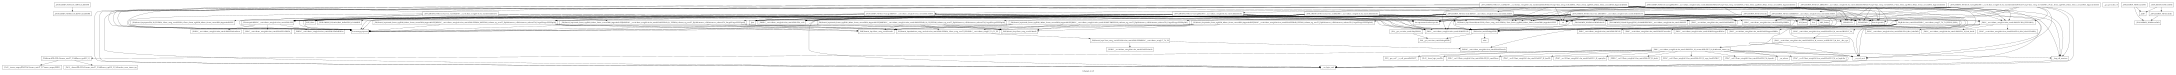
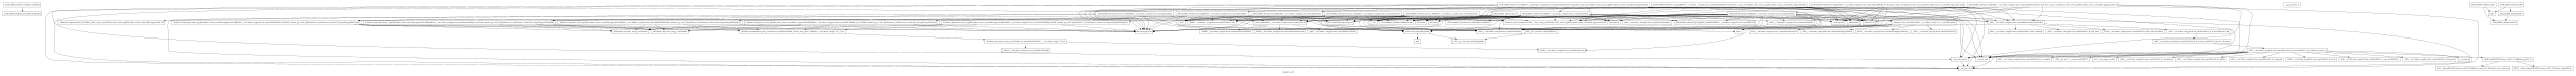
  digraph {
    fontname="EB Garamond"
    label="Call graph: error.ll"
    node [fontname="EB Garamond" shape=record]
    edge [fontname="EB Garamond"]
    n1 [label="{_ZN9LAMMPS_NS5ErrorC2EPNS_6LAMMPSE}"]
    n2 [label="{_ZN9LAMMPS_NS8PointersC2EPNS_6LAMMPSE}"]
    n3 [label="{_ZN9LAMMPS_NS5Error12universe_allERKNSt7__cxx1112basic_stringIcSt11char_traitsIcESaIcEEEiS8_}"]
    n4 [label="{MPI_Barrier}"]
    n5 [label="{_ZStplIcSt11char_traitsIcESaIcEENSt7__cxx1112basic_stringIT_T0_T1_EEPKS5_RKS8_}"]
    n6 [label="{_ZNSt11char_traitsIcE6lengthEPKc}"]
    n7 [label="{_ZL9truncpathRKNSt7__cxx1112basic_stringIcSt11char_traitsIcESaIcEEE}"]
    n8 [label="{llvm.experimental.noalias.scope.decl}"]
    n9 [label="{llvm.memcpy.p0.p0.i64}"]
    n10 [label="{_ZN3fmt6v9_lmp16make_format_argsINS0_20basic_format_contextINS0_8appenderEcEEJRNSt7__cxx1112basic_stringIcSt11char_traitsIcESaIcEEERiEEENS0_16format_arg_storeIT_JDpNSt9remove_cvINSt16remove_referenceIT0_E4typeEE4typeEEEEDpOSH_}"]
    n11 [label="{_ZN3fmt6v9_lmp7vformatB5cxx11ENS0_17basic_string_viewIcEENS0_17basic_format_argsINS0_20basic_format_contextINS0_8appenderEcEEEE}"]
    n12 [label="{_ZNSt7__cxx1112basic_stringIcSt11char_traitsIcESaIcEEpLERKS4_}"]
    n13 [label="{_ZNSt7__cxx1112basic_stringIcSt11char_traitsIcESaIcEED1Ev}"]
    n14 [label="{exit}"]
    n15 [label="{MPI_Finalize}"]
    n16 [label="{_ZN9LAMMPS_NS9KokkosLMP8finalizeEv}"]
    n17 [label="{llvm.eh.typeid.for}"]
    n18 [label="{__cxa_begin_catch}"]
    n19 [label="{__cxa_end_catch}"]
    n20 [label="{_ZNKSt7__cxx1112basic_stringIcSt11char_traitsIcESaIcEE5c_strEv}"]
    n21 [label="{fputs}"]
    n22 [label="{fclose}"]
    n23 [label="{_ZNSt7__cxx1112basic_stringIcSt11char_traitsIcESaIcEEC1Ev}"]
    n24 [label="{_ZNKSt7__cxx1112basic_stringIcSt11char_traitsIcESaIcEE4sizeEv}"]
    n25 [label="{_ZNSt7__cxx1112basic_stringIcSt11char_traitsIcESaIcEE7reserveEm}"]
    n26 [label="{_ZNSt7__cxx1112basic_stringIcSt11char_traitsIcESaIcEE6appendEPKcm}"]
    n27 [label="{_ZNSt7__cxx1112basic_stringIcSt11char_traitsIcESaIcEE6appendERKS4_}"]
    n28 [label="{_ZN9__gnu_cxx11char_traitsIcE6lengthEPKc}"]
    n29 [label="{strlen}"]
    n30 [label="{_ZNKSt7__cxx1112basic_stringIcSt11char_traitsIcESaIcEE4findEPKcm}"]
    n31 [label="{_ZNKSt7__cxx1112basic_stringIcSt11char_traitsIcESaIcEE6substrEmm}"]
    n32 [label="{_ZNSt7__cxx1112basic_stringIcSt11char_traitsIcESaIcEEC1ERKS4_}"]
    n33 [label="{_ZN3fmt6v9_lmp6detail14to_string_viewIcSt11char_traitsIcESaIcEEENS0_17basic_string_viewIT_EERKNSt7__cxx1112basic_stringIS7_T0_T1_EE}"]
    n34 [label="{_ZNK3fmt6v9_lmp17basic_string_viewIcE4dataEv}"]
    n35 [label="{_ZNK3fmt6v9_lmp17basic_string_viewIcE4sizeEv}"]
    n36 [label="{_ZN3fmt6v9_lmp17basic_string_viewIcEC2ISt11char_traitsIcESaIcEEERKNSt7__cxx1112basic_stringIcT_T0_EE}"]
    n37 [label="{_ZN9LAMMPS_NS5utils7logmesgEPNS_6LAMMPSERKNSt7__cxx1112basic_stringIcSt11char_traitsIcESaIcEEE}"]
    n38 [label="{_ZN9LAMMPS_NS5Error3oneERKNSt7__cxx1112basic_stringIcSt11char_traitsIcESaIcEEEiS8_}"]
    n39 [label="{_ZNSaIcEC1Ev}"]
    n40 [label="{_ZNSt7__cxx1112basic_stringIcSt11char_traitsIcESaIcEEC2IS3_EEPKcRKS3_}"]
    n41 [label="{_ZNSaIcED1Ev}"]
    n42 [label="{_ZNSt7__cxx1112basic_stringIcSt11char_traitsIcESaIcEEaSEPKc}"]
    n43 [label="{_ZN3fmt6v9_lmp16make_format_argsINS0_20basic_format_contextINS0_8appenderEcEEJRiRKNSt7__cxx1112basic_stringIcSt11char_traitsIcESaIcEEERSB_S5_SE_EEENS0_16format_arg_storeIT_JDpNSt9remove_cvINSt16remove_referenceIT0_E4typeEE4typeEEEEDpOSJ_}"]
    n44 [label="{MPI_Abort}"]
    n45 [label="{_ZN9LAMMPS_NS5utils13flush_buffersEPNS_6LAMMPSE}"]
    n46 [label="{_ZNSt7__cxx1112basic_stringIcSt11char_traitsIcESaIcEE13_M_local_dataEv}"]
    n47 [label="{_ZNSt7__cxx1112basic_stringIcSt11char_traitsIcESaIcEE12_Alloc_hiderC1EPcRKS3_}"]
    n48 [label="{_ZNSt7__cxx1112basic_stringIcSt11char_traitsIcESaIcEE12_M_constructIPKcEEvT_S8_}"]
    n49 [label="{_ZNSt7__cxx1112basic_stringIcSt11char_traitsIcESaIcEE12_Alloc_hiderD2Ev}"]
    n50 [label="{_ZNSt7__cxx1112basic_stringIcSt11char_traitsIcESaIcEE16_M_construct_auxIPKcEEvT_S8_St12__false_type}"]
    n51 [label="{__gxx_personality_v0}"]
    n52 [label="{_ZN9LAMMPS_NS5Error12universe_oneERKNSt7__cxx1112basic_stringIcSt11char_traitsIcESaIcEEEiS8_}"]
    n53 [label="{_ZN3fmt6v9_lmp16make_format_argsINS0_20basic_format_contextINS0_8appenderEcEEJRiRKNSt7__cxx1112basic_stringIcSt11char_traitsIcESaIcEEERSB_S5_EEENS0_16format_arg_storeIT_JDpNSt9remove_cvINSt16remove_referenceIT0_E4typeEE4typeEEEEDpOSJ_}"]
    n54 [label="{_ZN9LAMMPS_NS5Error13universe_warnERKNSt7__cxx1112basic_stringIcSt11char_traitsIcESaIcEEEiS8_}"]
    n55 [label="{_ZN3fmt6v9_lmp6vprintEP8_IO_FILENS0_17basic_string_viewIcEENS0_17basic_format_argsINS0_20basic_format_contextINS0_8appenderEcEEEE}"]
    n56 [label="{__clang_call_terminate}"]
    n57 [label="{_ZN9LAMMPS_NS5Error4_oneERKNSt7__cxx1112basic_stringIcSt11char_traitsIcESaIcEEEiN3fmt6v9_lmp17basic_string_viewIcEENSA_17basic_format_argsINSA_20basic_format_contextINSA_8appenderEcEEEE}"]
    n58 [label="{_ZN9LAMMPS_NS5Error3allERKNSt7__cxx1112basic_stringIcSt11char_traitsIcESaIcEEEiS8_}"]
    n59 [label="{_ZN3fmt6v9_lmp16make_format_argsINS0_20basic_format_contextINS0_8appenderEcEEJRNSt7__cxx1112basic_stringIcSt11char_traitsIcESaIcEEERiSB_EEENS0_16format_arg_storeIT_JDpNSt9remove_cvINSt16remove_referenceIT0_E4typeEE4typeEEEEDpOSH_}"]
    n60 [label="{_ZNSt7__cxx1112basic_stringIcSt11char_traitsIcESaIcEE12_M_constructIPKcEEvT_S8_St20forward_iterator_tag}"]
    n61 [label="{_ZN9LAMMPS_NS5Error4_allERKNSt7__cxx1112basic_stringIcSt11char_traitsIcESaIcEEEiN3fmt6v9_lmp17basic_string_viewIcEENSA_17basic_format_argsINSA_20basic_format_contextINSA_8appenderEcEEEE}"]
    n62 [label="{_ZNKSt7__cxx1112basic_stringIcSt11char_traitsIcESaIcEE4dataEv}"]
    n63 [label="{_ZN9LAMMPS_NS5Error7warningERKNSt7__cxx1112basic_stringIcSt11char_traitsIcESaIcEEEiS8_}"]
    n64 [label="{_ZN3fmt6v9_lmp16make_format_argsINS0_20basic_format_contextINS0_8appenderEcEEJRKNSt7__cxx1112basic_stringIcSt11char_traitsIcESaIcEEERSA_RiEEENS0_16format_arg_storeIT_JDpNSt9remove_cvINSt16remove_referenceIT0_E4typeEE4typeEEEEDpOSJ_}"]
    n65 [label="{_ZN9LAMMPS_NS5Error8_warningERKNSt7__cxx1112basic_stringIcSt11char_traitsIcESaIcEEEiN3fmt6v9_lmp17basic_string_viewIcEENSA_17basic_format_argsINSA_20basic_format_contextINSA_8appenderEcEEEE}"]
    n66 [label="{_ZN9LAMMPS_NS5Error7messageERKNSt7__cxx1112basic_stringIcSt11char_traitsIcESaIcEEEiS8_}"]
    n67 [label="{_ZN9LAMMPS_NS5Error8_messageERKNSt7__cxx1112basic_stringIcSt11char_traitsIcESaIcEEEiN3fmt6v9_lmp17basic_string_viewIcEENSA_17basic_format_argsINSA_20basic_format_contextINSA_8appenderEcEEEE}"]
    n68 [label="{_ZN9LAMMPS_NS5Error4doneEi}"]
    n69 [label="{_ZN9LAMMPS_NS5ErrorD2Ev}"]
    n70 [label="{_ZN9LAMMPS_NS8PointersD2Ev}"]
    n71 [label="{_ZN9LAMMPS_NS5ErrorD0Ev}"]
    n72 [label="{_ZdlPv}"]
    n73 [label="{_ZN9LAMMPS_NS8PointersD0Ev}"]
    n74 [label="{_ZN9__gnu_cxx11char_traitsIcE2eqERKcS3_}"]
    n75 [label="{_ZN9__gnu_cxx17__is_null_pointerIKcEEbPT_}"]
    n76 [label="{_ZSt19__throw_logic_errorPKc}"]
    n77 [label="{_ZSt8distanceIPKcENSt15iterator_traitsIT_E15difference_typeES3_S3_}"]
    n78 [label="{_ZNSt7__cxx1112basic_stringIcSt11char_traitsIcESaIcEE9_M_createERmm}"]
    n79 [label="{_ZNSt7__cxx1112basic_stringIcSt11char_traitsIcESaIcEE7_M_dataEPc}"]
    n80 [label="{_ZNSt7__cxx1112basic_stringIcSt11char_traitsIcESaIcEE11_M_capacityEm}"]
    n81 [label="{_ZNKSt7__cxx1112basic_stringIcSt11char_traitsIcESaIcEE7_M_dataEv}"]
    n82 [label="{_ZNSt7__cxx1112basic_stringIcSt11char_traitsIcESaIcEE13_S_copy_charsEPcPKcS7_}"]
    n83 [label="{_ZNSt7__cxx1112basic_stringIcSt11char_traitsIcESaIcEE10_M_disposeEv}"]
    n84 [label="{__cxa_rethrow}"]
    n85 [label="{_ZNSt7__cxx1112basic_stringIcSt11char_traitsIcESaIcEE13_M_set_lengthEm}"]
    n86 [label="{_ZSt19__iterator_categoryIPKcENSt15iterator_traitsIT_E17iterator_categoryERKS3_}"]
    n87 [label="{_ZSt10__distanceIPKcENSt15iterator_traitsIT_E15difference_typeES3_S3_St26random_access_iterator_tag}"]
    n1 -> n2
    n3 -> n4
    n3 -> n5
    n3 -> n6
    n3 -> n7
    n3 -> n8
    n3 -> n9
    n3 -> n10
    n3 -> n11
    n3 -> n12
    n3 -> n13
    n3 -> n14
    n3 -> n15
    n3 -> n16
    n3 -> n17
    n3 -> n18
    n3 -> n19
    n3 -> n20
    n3 -> n21
    n3 -> n22
    n5 -> n6
    n5 -> n13
    n5 -> n23
    n5 -> n24
    n5 -> n25
    n5 -> n26
    n5 -> n27
    n6 -> n28
    n6 -> n29
    n7 -> n30
    n7 -> n31
    n7 -> n32
    n10 -> n9
    n10 -> n33
    n10 -> n34
    n10 -> n35
    n33 -> n36
    n36 -> n24
    n36 -> n62
    n38 -> n6
    n38 -> n7
    n38 -> n8
    n38 -> n9
    n38 -> n11
    n38 -> n13
    n38 -> n14
    n38 -> n16
    n38 -> n20
    n38 -> n21
    n38 -> n37
    n38 -> n39
    n38 -> n40
    n38 -> n41
    n38 -> n42
    n38 -> n43
    n38 -> n44
    n38 -> n45
    n40 -> n6
    n40 -> n46
    n40 -> n47
    n40 -> n48
    n40 -> n49
    n43 -> n9
    n43 -> n33
    n43 -> n34
    n43 -> n35
    n48 -> n50
    n50 -> n60
    n52 -> n6
    n52 -> n7
    n52 -> n8
    n52 -> n9
    n52 -> n11
    n52 -> n13
    n52 -> n14
    n52 -> n16
    n52 -> n20
    n52 -> n21
    n52 -> n44
    n52 -> n53
    n53 -> n9
    n53 -> n33
    n53 -> n34
    n53 -> n35
    n54 -> n6
    n54 -> n7
    n54 -> n9
    n54 -> n13
    n54 -> n53
    n54 -> n55
    n56 -> n18
    n57 -> n9
    n57 -> n11
    n57 -> n13
    n57 -> n14
    n57 -> n17
    n57 -> n18
    n57 -> n19
    n57 -> n38
    n57 -> n39
    n57 -> n40
    n57 -> n41
    n57 -> n56
    n58 -> n4
    n58 -> n5
    n58 -> n6
    n58 -> n7
    n58 -> n8
    n58 -> n9
    n58 -> n11
    n58 -> n12
    n58 -> n13
    n58 -> n14
    n58 -> n15
    n58 -> n16
    n58 -> n17
    n58 -> n18
    n58 -> n19
    n58 -> n22
    n58 -> n37
    n58 -> n39
    n58 -> n40
    n58 -> n41
    n58 -> n42
    n58 -> n44
    n58 -> n59
    n59 -> n9
    n59 -> n33
    n59 -> n34
    n59 -> n35
    n60 -> n18
    n60 -> n19
    n60 -> n56
    n60 -> n75
    n60 -> n76
    n60 -> n77
    n60 -> n78
    n60 -> n79
    n60 -> n80
    n60 -> n81
    n60 -> n82
    n60 -> n83
    n60 -> n84
    n60 -> n85
    n61 -> n9
    n61 -> n11
    n61 -> n13
    n61 -> n14
    n61 -> n17
    n61 -> n18
    n61 -> n19
    n61 -> n39
    n61 -> n40
    n61 -> n41
    n61 -> n56
    n61 -> n58
    n63 -> n6
    n63 -> n7
    n63 -> n8
    n63 -> n9
    n63 -> n11
    n63 -> n13
    n63 -> n20
    n63 -> n21
    n63 -> n64
    n64 -> n9
    n64 -> n33
    n64 -> n34
    n64 -> n35
    n65 -> n9
    n65 -> n11
    n65 -> n13
    n65 -> n17
    n65 -> n18
    n65 -> n19
    n65 -> n39
    n65 -> n40
    n65 -> n41
    n65 -> n56
    n65 -> n63
    n66 -> n6
    n66 -> n7
    n66 -> n8
    n66 -> n9
    n66 -> n11
    n66 -> n13
    n66 -> n20
    n66 -> n21
    n66 -> n64
    n67 -> n9
    n67 -> n11
    n67 -> n13
    n67 -> n17
    n67 -> n18
    n67 -> n19
    n67 -> n39
    n67 -> n40
    n67 -> n41
    n67 -> n56
    n67 -> n66
    n68 -> n4
    n68 -> n14
    n68 -> n15
    n68 -> n16
-   n68 -> n22
+   n42 -> n22
    n69 -> n70
    n71 -> n69
    n71 -> n72
    n73 -> n70
    n73 -> n72
    n74 -> n28
    n77 -> n86
    n77 -> n87
  }
